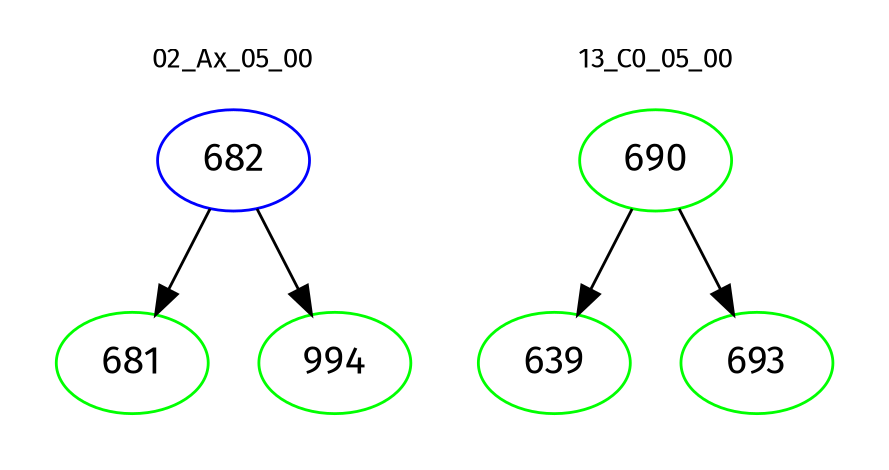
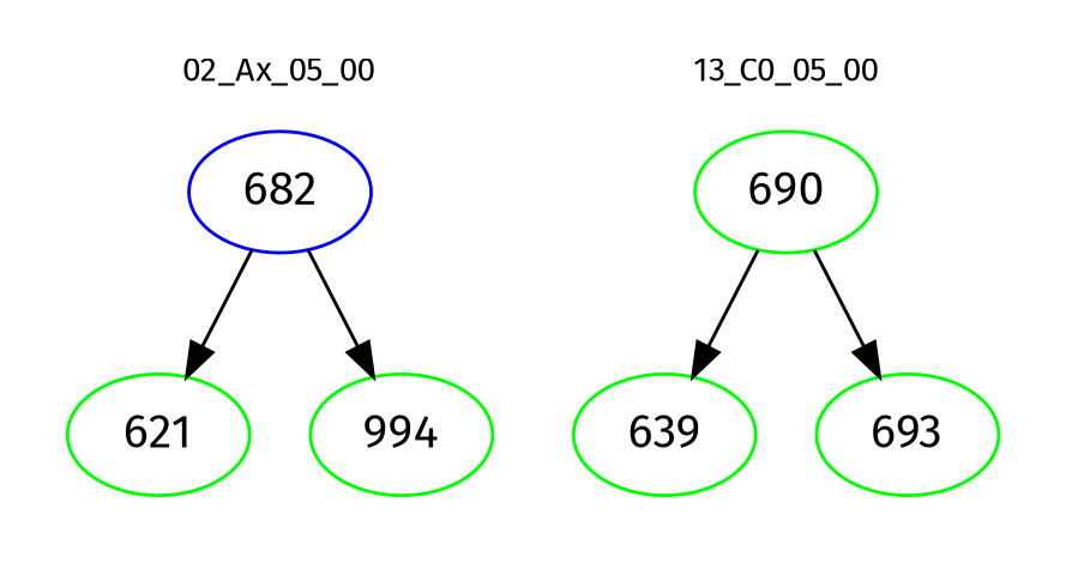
  digraph {
    fontname="Fira Sans"
    node [color=green fontname="Fira Sans"]
    edge [color=black fontname="Fira Sans"]
    n1 [color=blue label=682]
-   n2 [label=681]
+   n2 [label=621]
    n3 [label=994]
    n4 [label=690]
    n5 [label=639]
    n6 [label=693]
    subgraph cluster_1 {
      color=white
      fontsize=10
      label="02_Ax_05_00"
      n1
      n2
      n3
    }
    subgraph cluster_2 {
      color=white
      fontsize=10
      label="13_C0_05_00"
      n4
      n5
      n6
    }
    n1 -> n2
    n1 -> n3
    n4 -> n5
    n4 -> n6
  }
